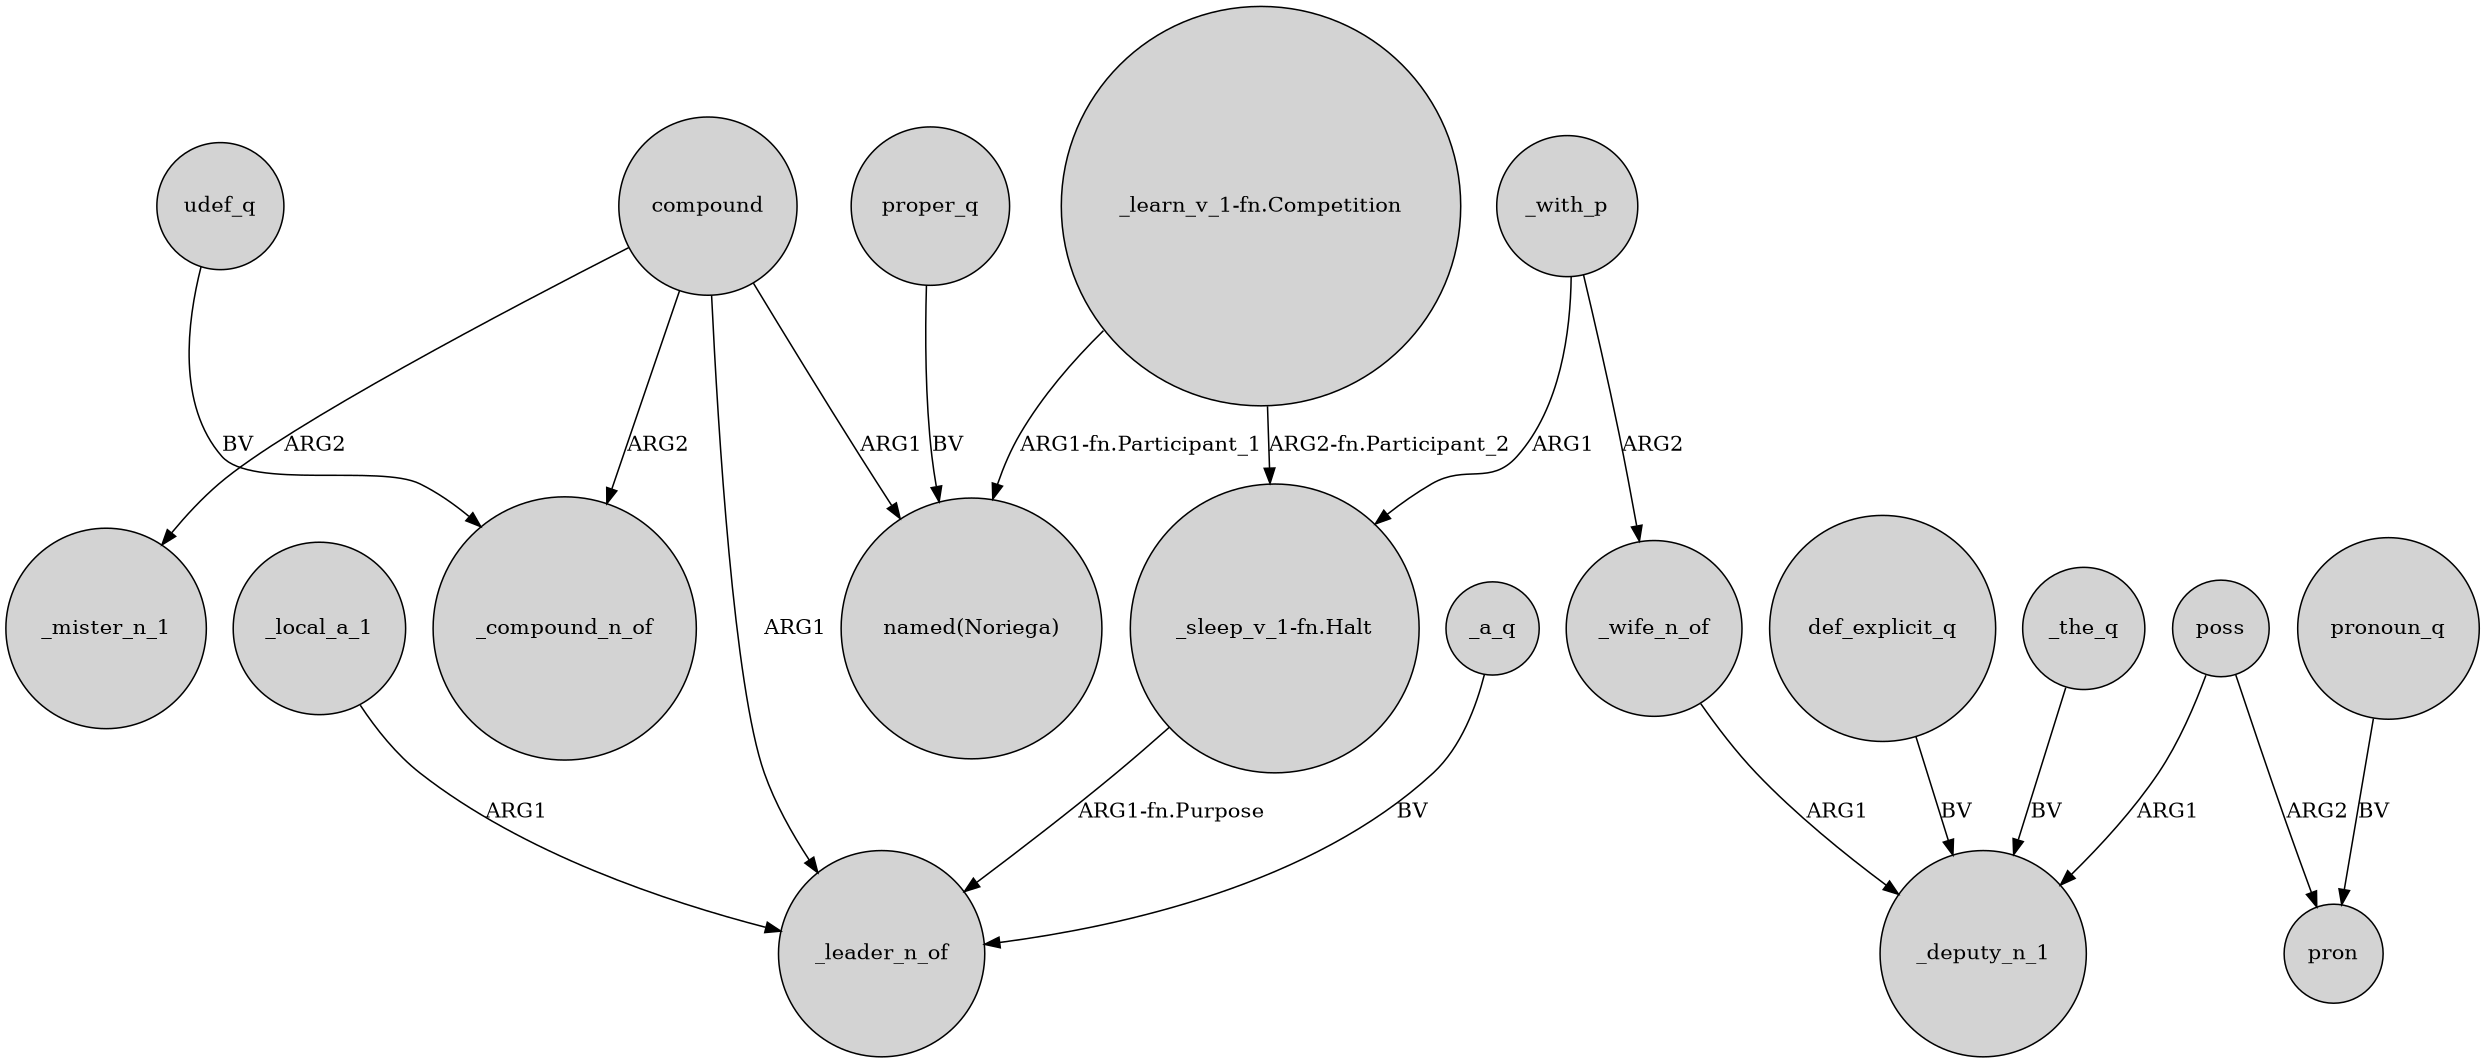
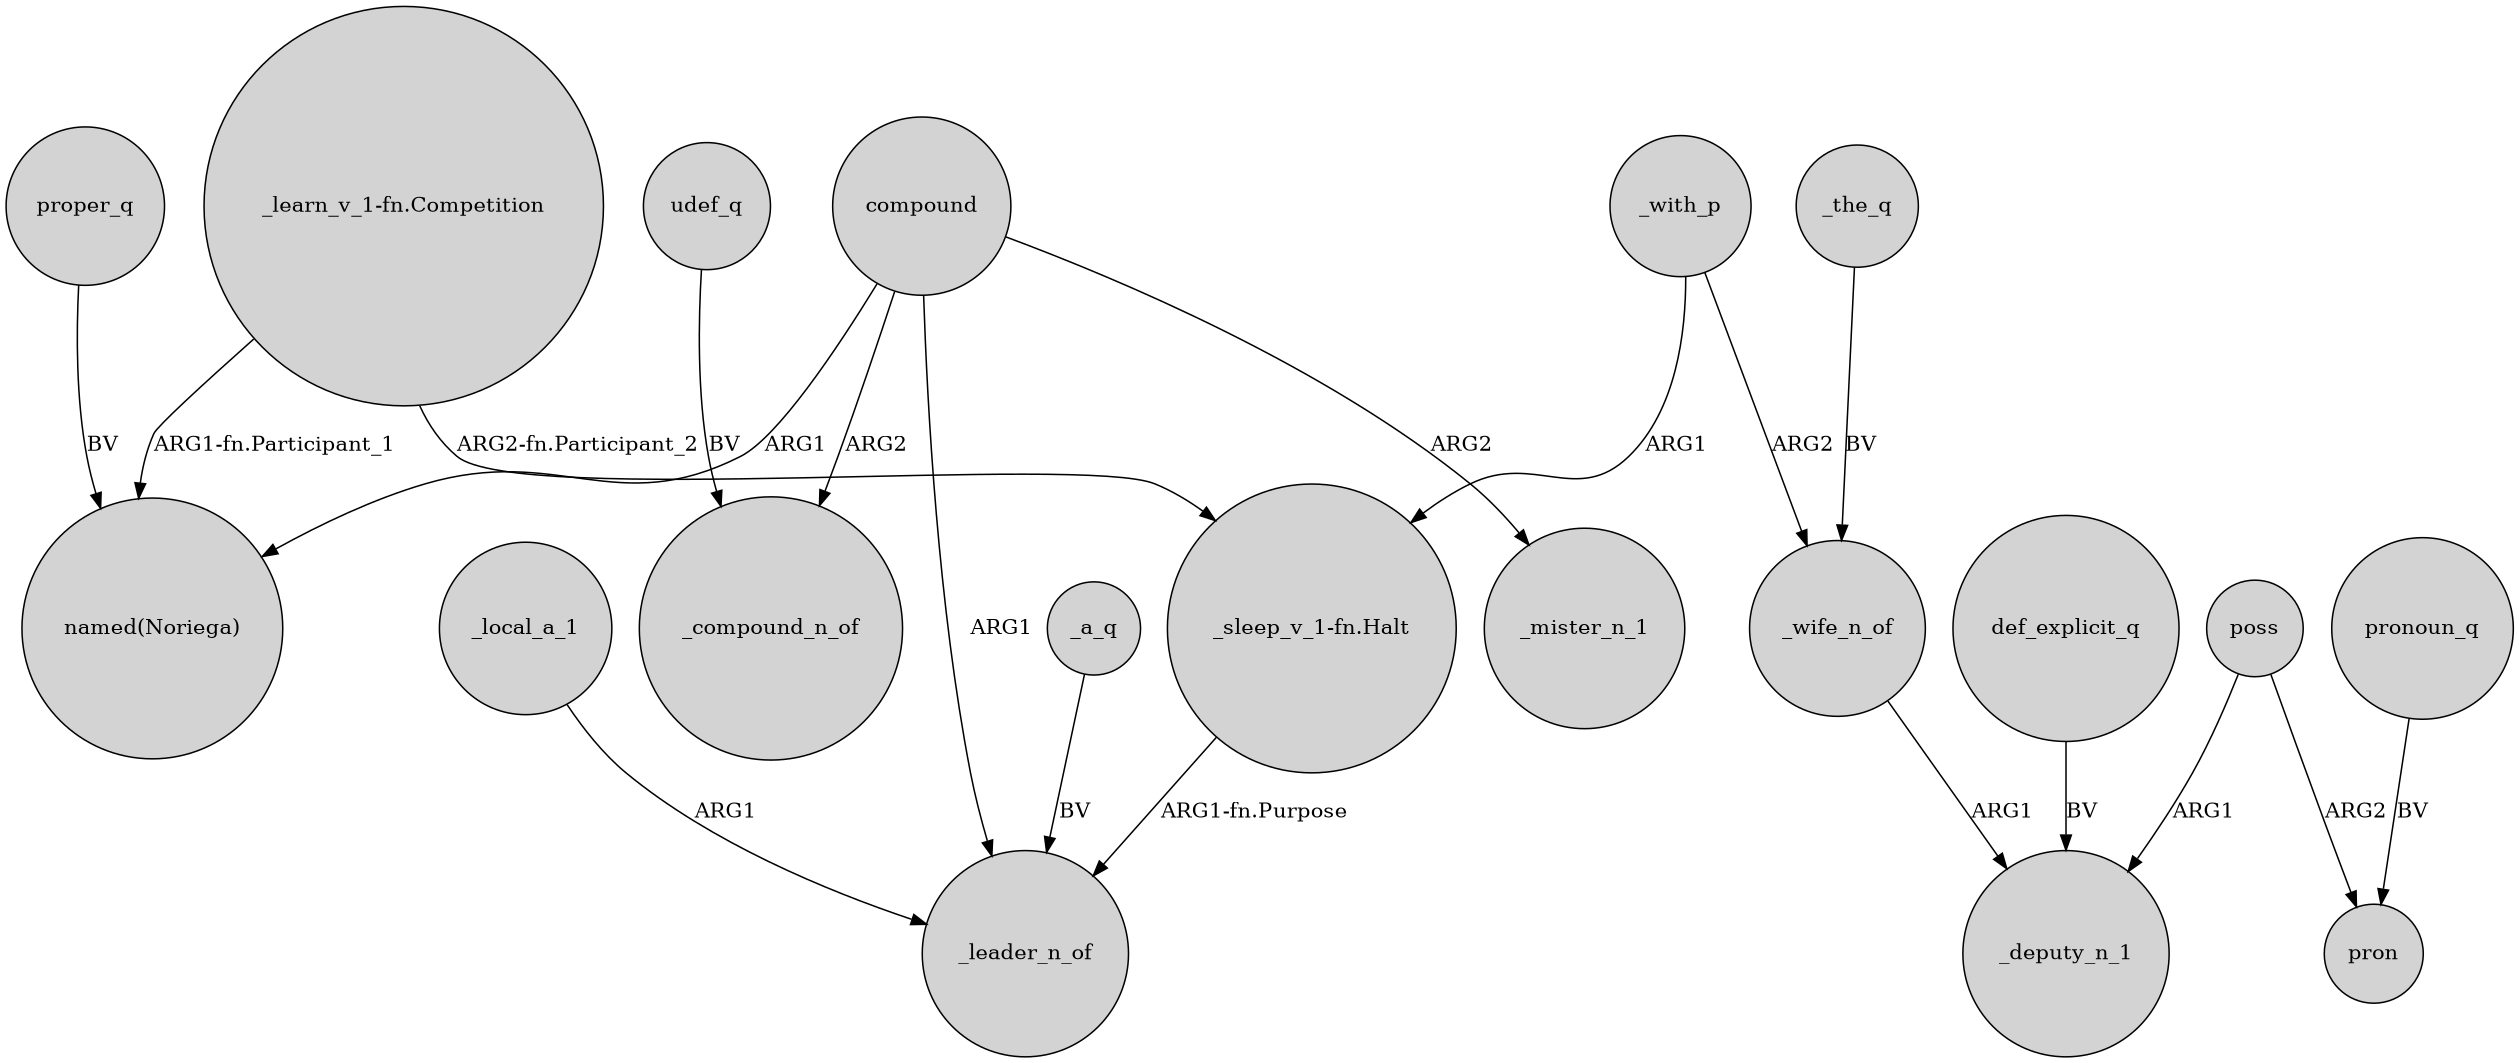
  digraph {
    node [shape=circle style=filled]
    compound
    "named(Noriega)"
    n3 [label=_compound_n_of]
    _mister_n_1
    _leader_n_of
    def_explicit_q
    _deputy_n_1
    _with_p
    "_sleep_v_1-fn.Halt"
    _wife_n_of
    poss
    pron
    udef_q
    _a_q
    pronoun_q
    _the_q
    "_learn_v_1-fn.Competition"
    _local_a_1
    proper_q
    compound -> "named(Noriega)" [label=ARG1]
    compound -> n3 [label=ARG2]
    compound -> _mister_n_1 [label=ARG2]
    compound -> _leader_n_of [label=ARG1]
    def_explicit_q -> _deputy_n_1 [label=BV]
    _with_p -> "_sleep_v_1-fn.Halt" [label=ARG1]
    _with_p -> _wife_n_of [label=ARG2]
    "_sleep_v_1-fn.Halt" -> _leader_n_of [label="ARG1-fn.Purpose"]
    _wife_n_of -> _deputy_n_1 [label=ARG1]
    poss -> _deputy_n_1 [label=ARG1]
    poss -> pron [label=ARG2]
    udef_q -> n3 [label=BV]
    _a_q -> _leader_n_of [label=BV]
    pronoun_q -> pron [label=BV]
-   _the_q -> _deputy_n_1 [label=BV]
+   _the_q -> _wife_n_of [label=BV]
    "_learn_v_1-fn.Competition" -> "named(Noriega)" [label="ARG1-fn.Participant_1"]
    "_learn_v_1-fn.Competition" -> "_sleep_v_1-fn.Halt" [label="ARG2-fn.Participant_2"]
    _local_a_1 -> _leader_n_of [label=ARG1]
    proper_q -> "named(Noriega)" [label=BV]
  }
